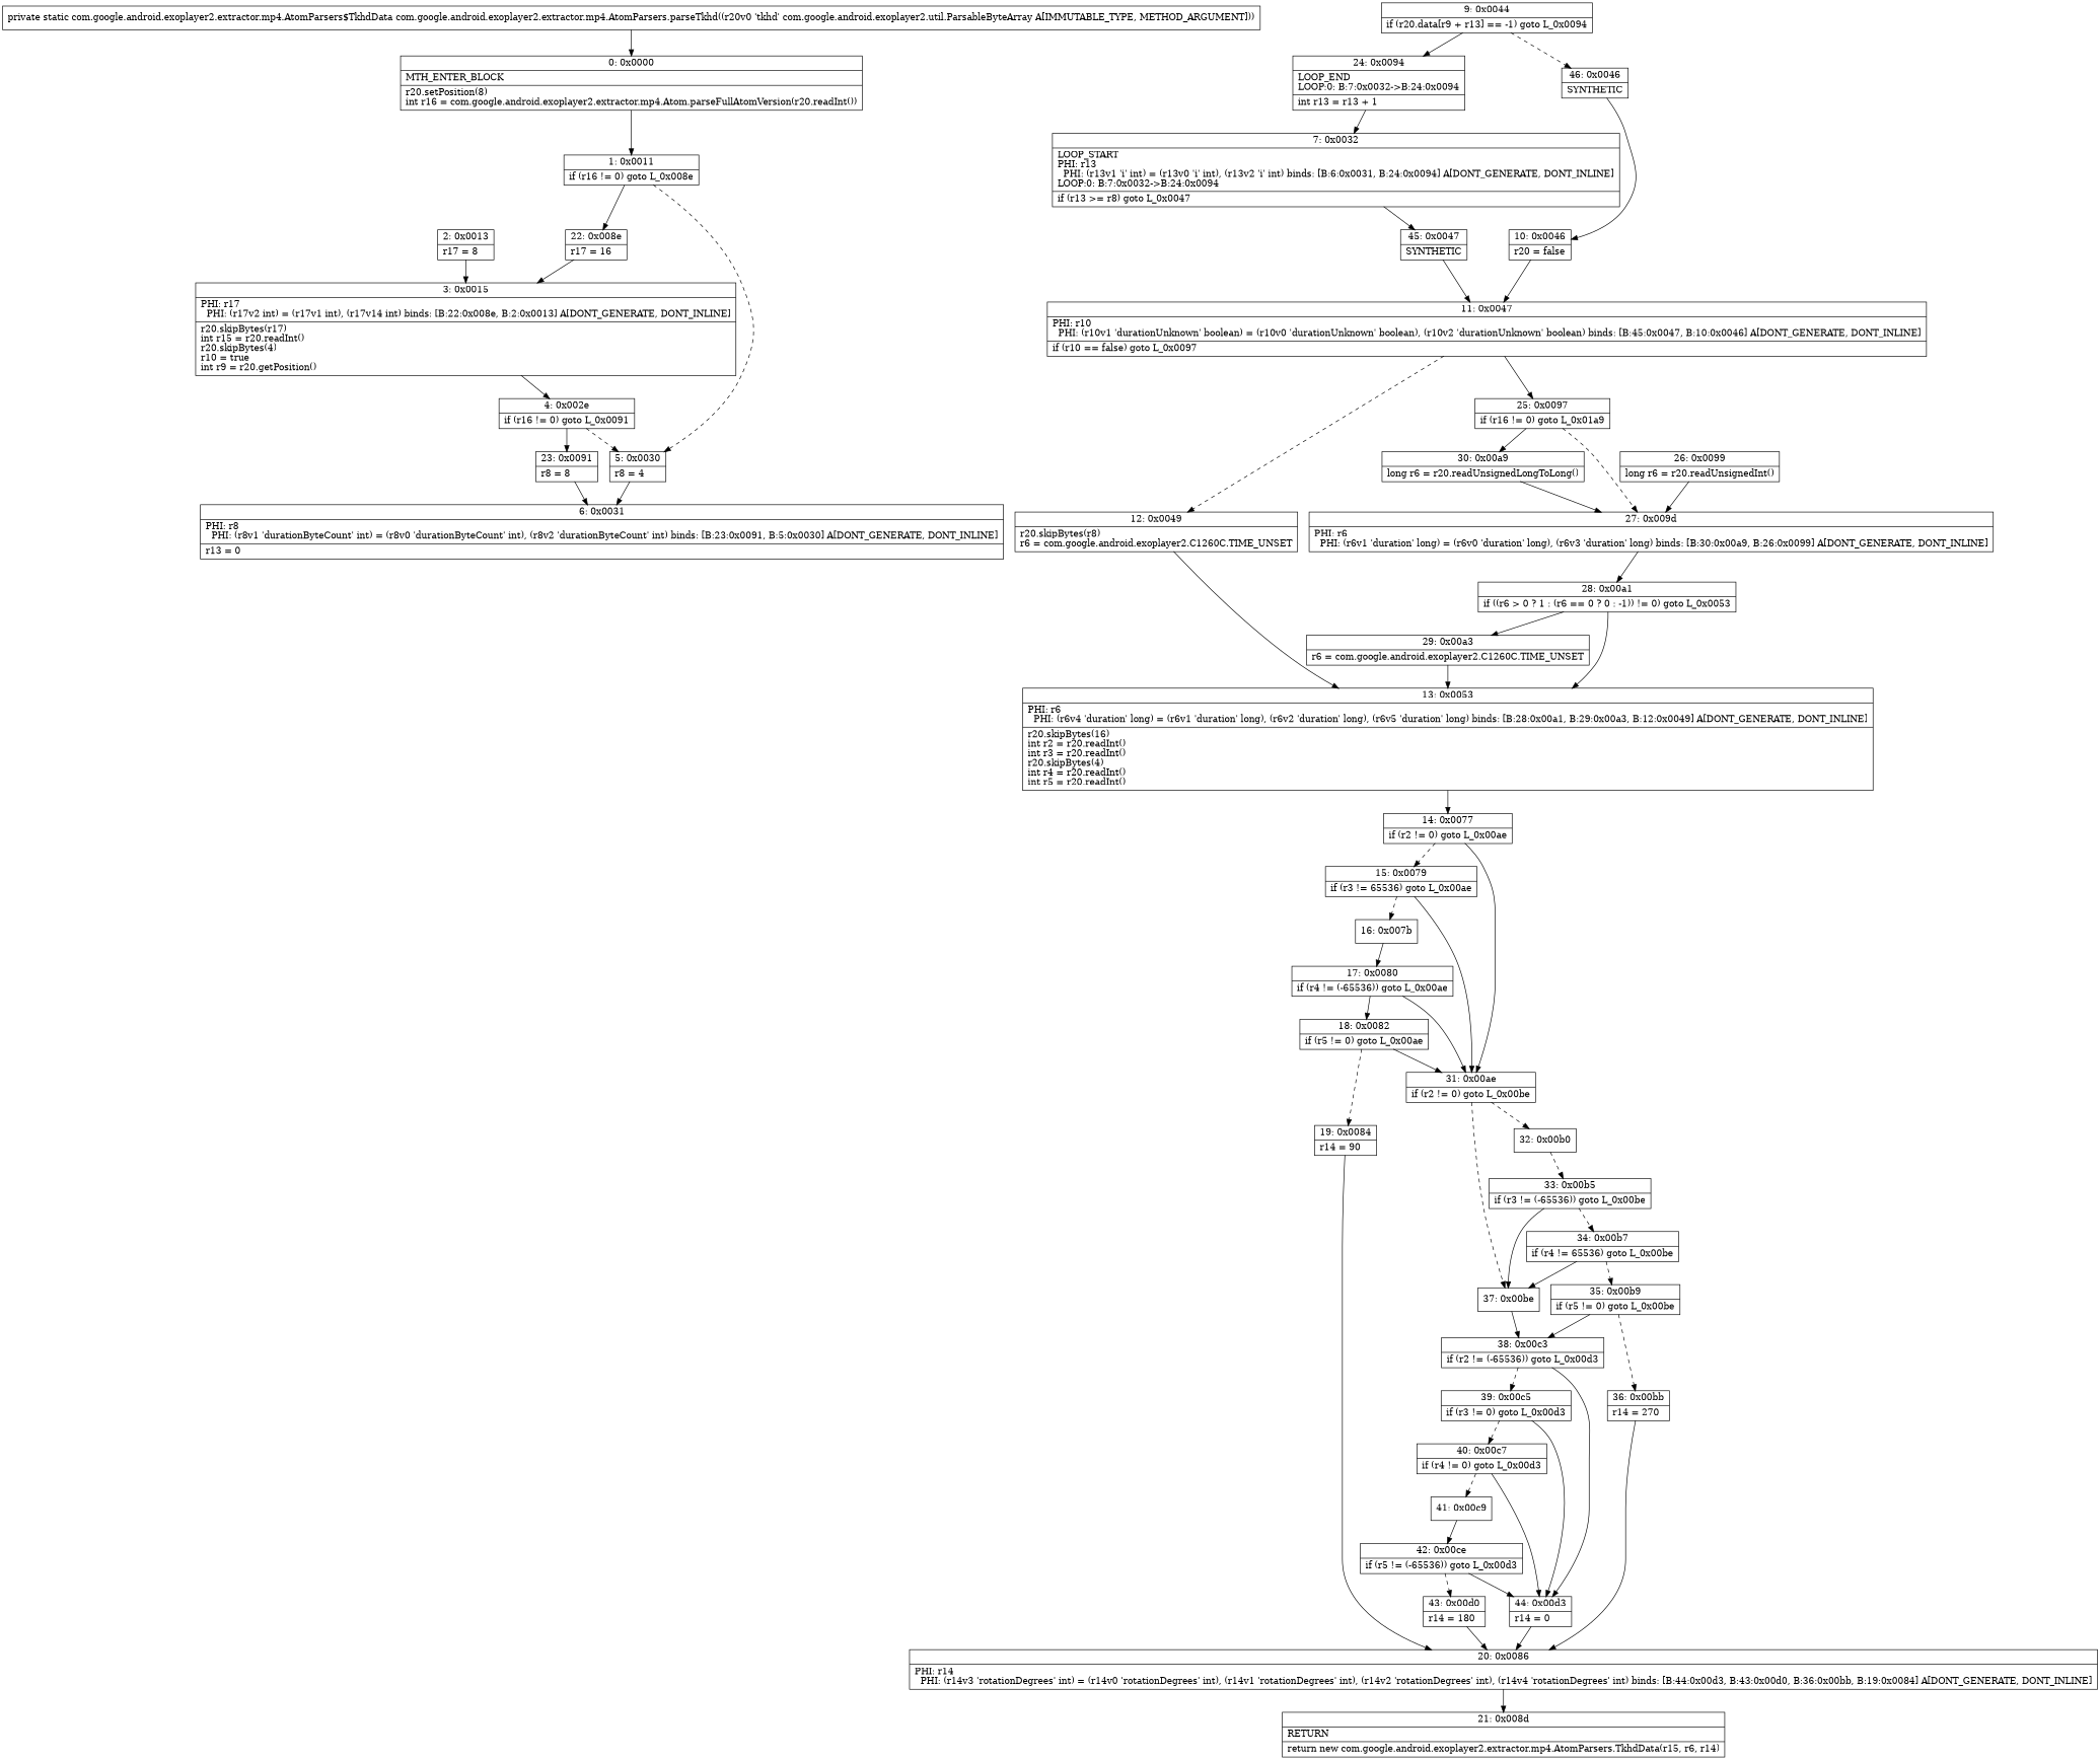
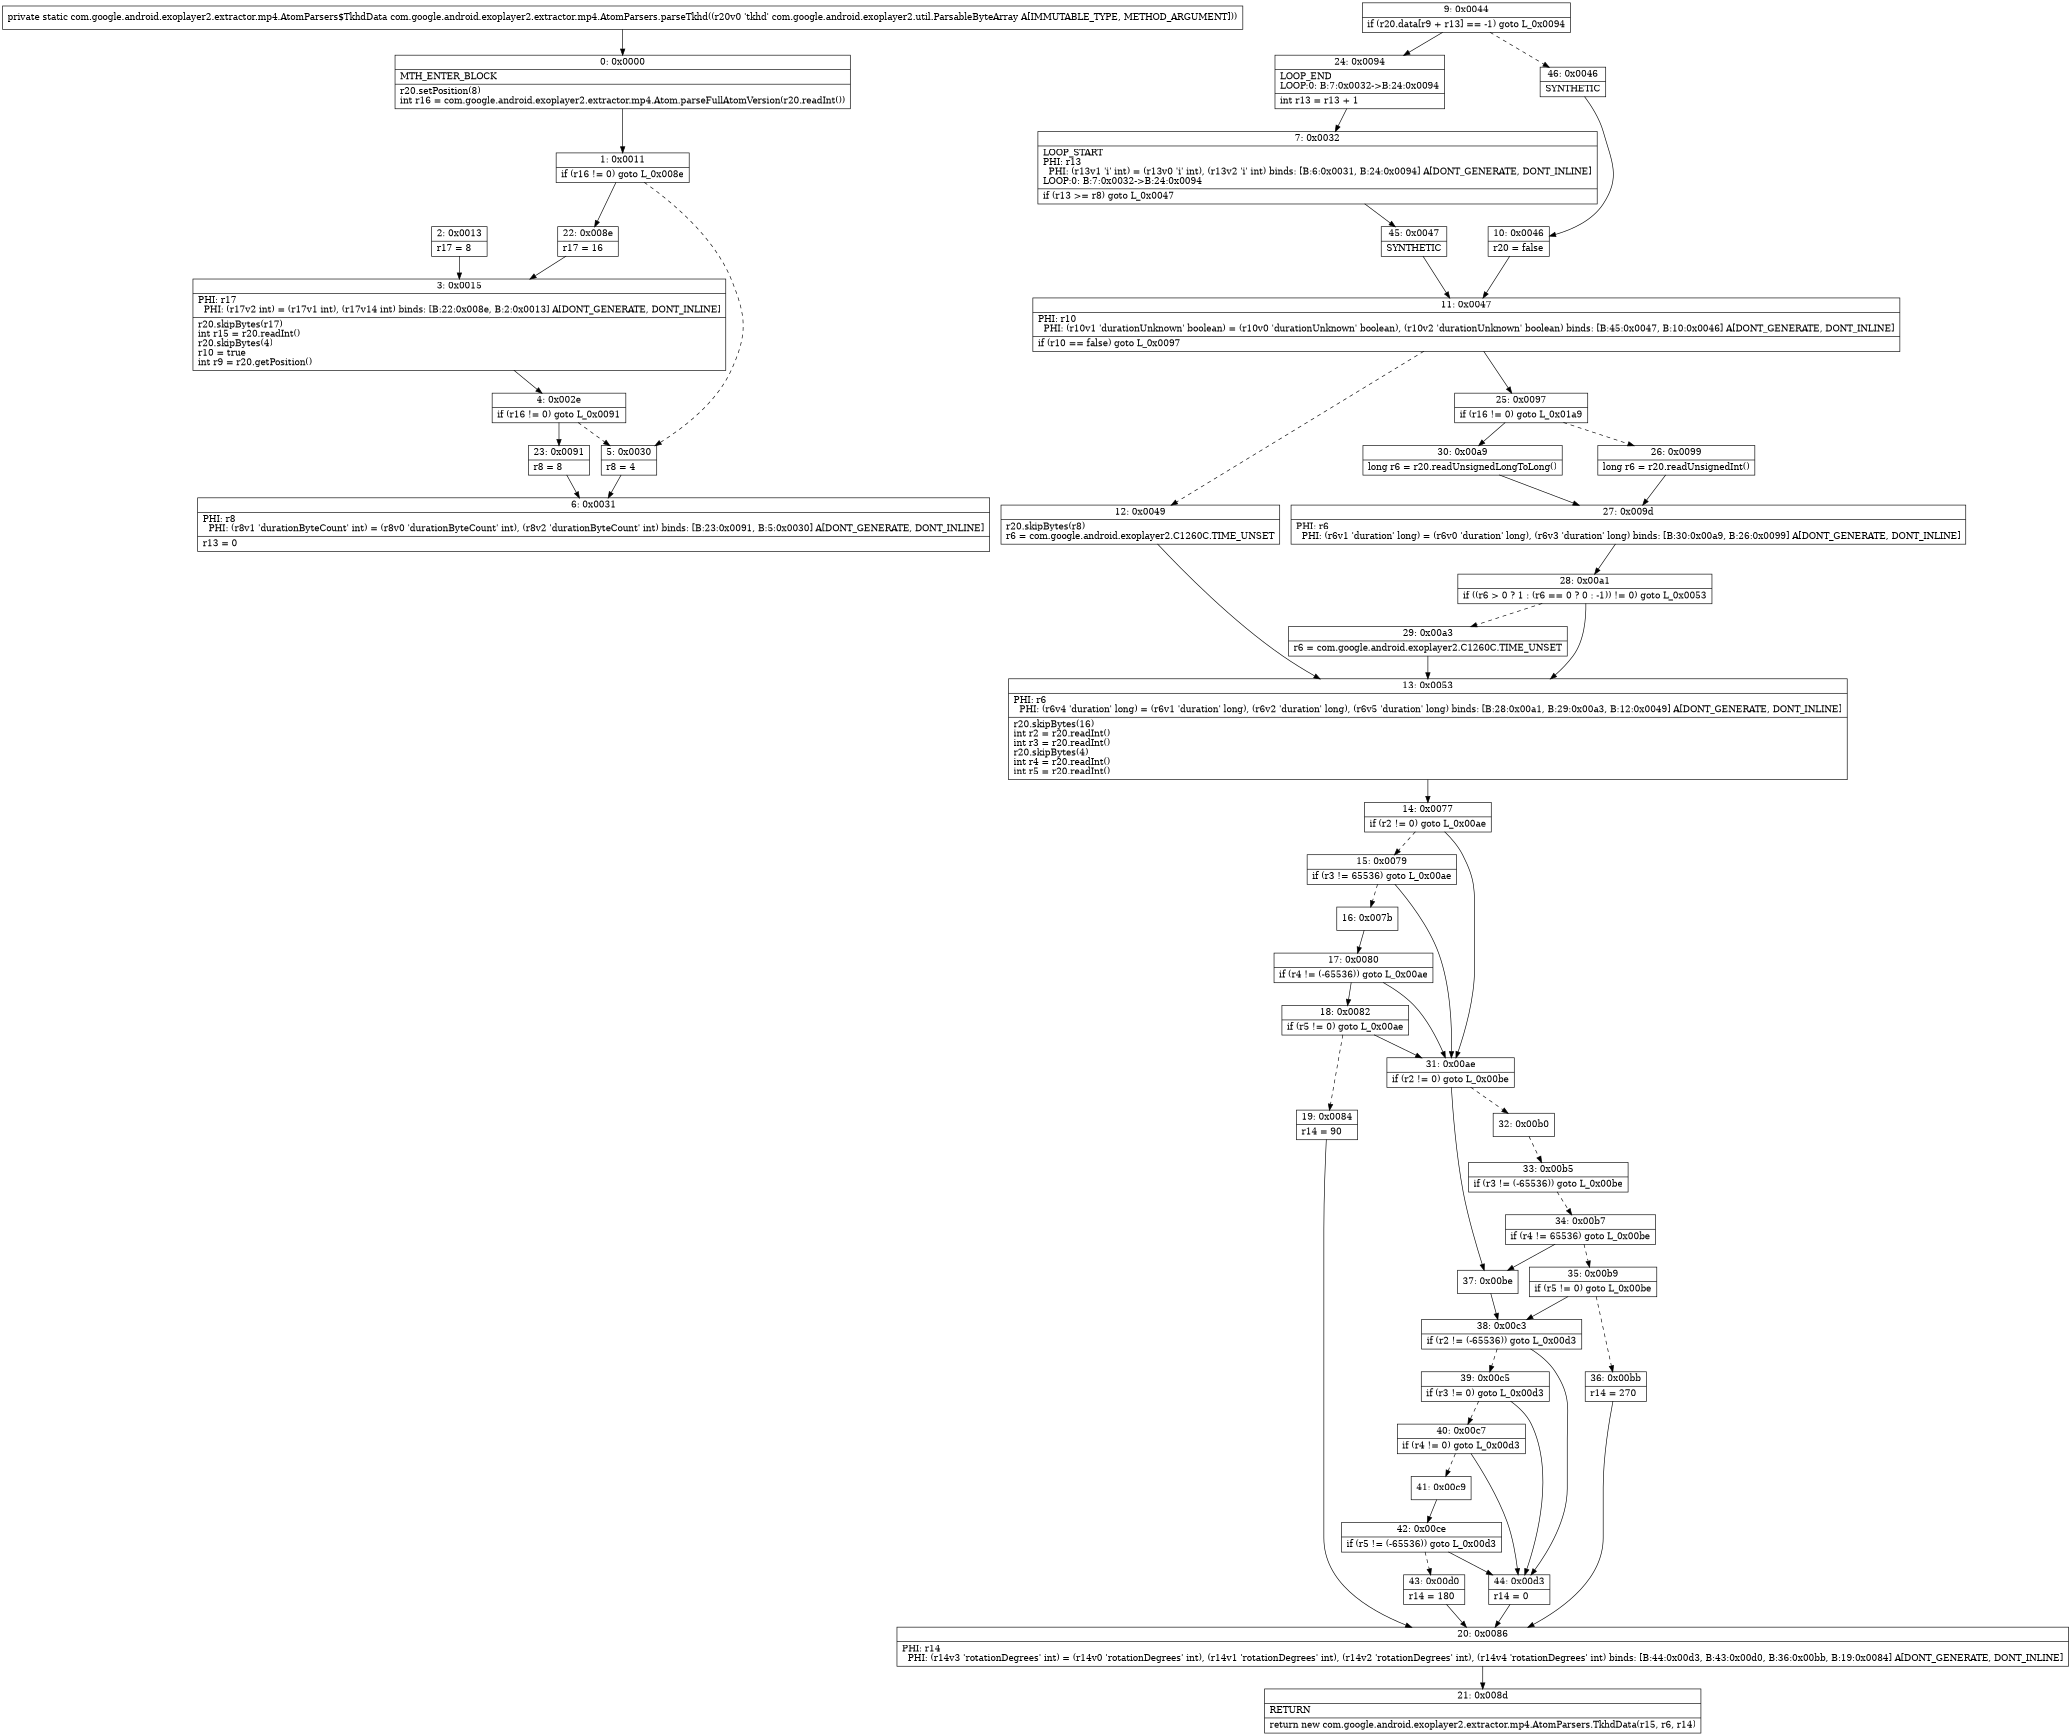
  digraph {
    node [shape=record]
    n1 [label="{0\:\ 0x0000|MTH_ENTER_BLOCK\l|r20.setPosition(8)\lint r16 = com.google.android.exoplayer2.extractor.mp4.Atom.parseFullAtomVersion(r20.readInt())\l}"]
    n2 [label="{1\:\ 0x0011|if (r16 != 0) goto L_0x008e\l}"]
    n3 [label="{22\:\ 0x008e|r17 = 16\l}"]
    n4 [label="{5\:\ 0x0030|r8 = 4\l}"]
    n5 [label="{2\:\ 0x0013|r17 = 8\l}"]
    n6 [label="{3\:\ 0x0015|PHI: r17 \l  PHI: (r17v2 int) = (r17v1 int), (r17v14 int) binds: [B:22:0x008e, B:2:0x0013] A[DONT_GENERATE, DONT_INLINE]\l|r20.skipBytes(r17)\lint r15 = r20.readInt()\lr20.skipBytes(4)\lr10 = true\lint r9 = r20.getPosition()\l}"]
    n7 [label="{4\:\ 0x002e|if (r16 != 0) goto L_0x0091\l}"]
    n8 [label="{23\:\ 0x0091|r8 = 8\l}"]
    n9 [label="{6\:\ 0x0031|PHI: r8 \l  PHI: (r8v1 'durationByteCount' int) = (r8v0 'durationByteCount' int), (r8v2 'durationByteCount' int) binds: [B:23:0x0091, B:5:0x0030] A[DONT_GENERATE, DONT_INLINE]\l|r13 = 0\l}"]
    n10 [label="{7\:\ 0x0032|LOOP_START\lPHI: r13 \l  PHI: (r13v1 'i' int) = (r13v0 'i' int), (r13v2 'i' int) binds: [B:6:0x0031, B:24:0x0094] A[DONT_GENERATE, DONT_INLINE]\lLOOP:0: B:7:0x0032\-\>B:24:0x0094\l|if (r13 \>= r8) goto L_0x0047\l}"]
    n11 [label="{45\:\ 0x0047|SYNTHETIC\l}"]
    n12 [label="{11\:\ 0x0047|PHI: r10 \l  PHI: (r10v1 'durationUnknown' boolean) = (r10v0 'durationUnknown' boolean), (r10v2 'durationUnknown' boolean) binds: [B:45:0x0047, B:10:0x0046] A[DONT_GENERATE, DONT_INLINE]\l|if (r10 == false) goto L_0x0097\l}"]
    n13 [label="{9\:\ 0x0044|if (r20.data[r9 + r13] == \-1) goto L_0x0094\l}"]
    n14 [label="{24\:\ 0x0094|LOOP_END\lLOOP:0: B:7:0x0032\-\>B:24:0x0094\l|int r13 = r13 + 1\l}"]
    n15 [label="{46\:\ 0x0046|SYNTHETIC\l}"]
    n16 [label="{10\:\ 0x0046|r20 = false\l}"]
    n17 [label="{12\:\ 0x0049|r20.skipBytes(r8)\lr6 = com.google.android.exoplayer2.C1260C.TIME_UNSET\l}"]
    n18 [label="{25\:\ 0x0097|if (r16 != 0) goto L_0x01a9\l}"]
    n19 [label="{13\:\ 0x0053|PHI: r6 \l  PHI: (r6v4 'duration' long) = (r6v1 'duration' long), (r6v2 'duration' long), (r6v5 'duration' long) binds: [B:28:0x00a1, B:29:0x00a3, B:12:0x0049] A[DONT_GENERATE, DONT_INLINE]\l|r20.skipBytes(16)\lint r2 = r20.readInt()\lint r3 = r20.readInt()\lr20.skipBytes(4)\lint r4 = r20.readInt()\lint r5 = r20.readInt()\l}"]
    n20 [label="{26\:\ 0x0099|long r6 = r20.readUnsignedInt()\l}"]
    n21 [label="{30\:\ 0x00a9|long r6 = r20.readUnsignedLongToLong()\l}"]
    n22 [label="{14\:\ 0x0077|if (r2 != 0) goto L_0x00ae\l}"]
    n23 [label="{15\:\ 0x0079|if (r3 != 65536) goto L_0x00ae\l}"]
    n24 [label="{31\:\ 0x00ae|if (r2 != 0) goto L_0x00be\l}"]
    n25 [label="{16\:\ 0x007b}"]
    n26 [label="{32\:\ 0x00b0}"]
    n27 [label="{37\:\ 0x00be}"]
    n28 [label="{17\:\ 0x0080|if (r4 != (\-65536)) goto L_0x00ae\l}"]
    n29 [label="{18\:\ 0x0082|if (r5 != 0) goto L_0x00ae\l}"]
    n30 [label="{19\:\ 0x0084|r14 = 90\l}"]
    n31 [label="{20\:\ 0x0086|PHI: r14 \l  PHI: (r14v3 'rotationDegrees' int) = (r14v0 'rotationDegrees' int), (r14v1 'rotationDegrees' int), (r14v2 'rotationDegrees' int), (r14v4 'rotationDegrees' int) binds: [B:44:0x00d3, B:43:0x00d0, B:36:0x00bb, B:19:0x0084] A[DONT_GENERATE, DONT_INLINE]\l}"]
    n32 [label="{21\:\ 0x008d|RETURN\l|return new com.google.android.exoplayer2.extractor.mp4.AtomParsers.TkhdData(r15, r6, r14)\l}"]
    n33 [label="{27\:\ 0x009d|PHI: r6 \l  PHI: (r6v1 'duration' long) = (r6v0 'duration' long), (r6v3 'duration' long) binds: [B:30:0x00a9, B:26:0x0099] A[DONT_GENERATE, DONT_INLINE]\l}"]
    n34 [label="{28\:\ 0x00a1|if ((r6 \> 0 ? 1 : (r6 == 0 ? 0 : \-1)) != 0) goto L_0x0053\l}"]
    n35 [label="{29\:\ 0x00a3|r6 = com.google.android.exoplayer2.C1260C.TIME_UNSET\l}"]
    n36 [label="{33\:\ 0x00b5|if (r3 != (\-65536)) goto L_0x00be\l}"]
    n37 [label="{38\:\ 0x00c3|if (r2 != (\-65536)) goto L_0x00d3\l}"]
    n38 [label="{34\:\ 0x00b7|if (r4 != 65536) goto L_0x00be\l}"]
    n39 [label="{35\:\ 0x00b9|if (r5 != 0) goto L_0x00be\l}"]
    n40 [label="{36\:\ 0x00bb|r14 = 270\l}"]
    n41 [label="{39\:\ 0x00c5|if (r3 != 0) goto L_0x00d3\l}"]
    n42 [label="{44\:\ 0x00d3|r14 = 0\l}"]
    n43 [label="{40\:\ 0x00c7|if (r4 != 0) goto L_0x00d3\l}"]
    n44 [label="{41\:\ 0x00c9}"]
    n45 [label="{42\:\ 0x00ce|if (r5 != (\-65536)) goto L_0x00d3\l}"]
    n46 [label="{43\:\ 0x00d0|r14 = 180\l}"]
    n47 [label="{private static com.google.android.exoplayer2.extractor.mp4.AtomParsers$TkhdData com.google.android.exoplayer2.extractor.mp4.AtomParsers.parseTkhd((r20v0 'tkhd' com.google.android.exoplayer2.util.ParsableByteArray A[IMMUTABLE_TYPE, METHOD_ARGUMENT])) }"]
    n1 -> n2
    n2 -> n3
    n2 -> n4 [style=dashed]
    n3 -> n6
    n4 -> n9
    n5 -> n6
    n6 -> n7
    n7 -> n4 [style=dashed]
    n7 -> n8
    n8 -> n9
    n10 -> n11
    n11 -> n12
    n12 -> n17 [style=dashed]
    n12 -> n18
    n13 -> n14
    n13 -> n15 [style=dashed]
    n14 -> n10
    n15 -> n16
    n16 -> n12
    n17 -> n19
-   n18 -> n33 [style=dashed]
+   n18 -> n20 [style=dashed]
    n18 -> n21
    n19 -> n22
    n20 -> n33
    n21 -> n33
    n22 -> n23 [style=dashed]
    n22 -> n24
    n23 -> n24
    n23 -> n25 [style=dashed]
    n24 -> n26 [style=dashed]
-   n24 -> n27 [style=dashed]
+   n24 -> n27
    n25 -> n28
    n26 -> n36 [style=dashed]
    n27 -> n37
    n28 -> n24
    n28 -> n29 [style=solid]
    n29 -> n24
    n29 -> n30 [style=dashed]
    n30 -> n31
    n31 -> n32
    n33 -> n34
    n34 -> n19
-   n34 -> n35 [style=solid]
+   n34 -> n35 [style=dashed]
    n35 -> n19
-   n36 -> n27
    n36 -> n38 [style=dashed]
    n37 -> n41 [style=dashed]
    n37 -> n42
    n38 -> n27
    n38 -> n39 [style=dashed]
    n39 -> n37
    n39 -> n40 [style=dashed]
    n40 -> n31
    n41 -> n42
    n41 -> n43 [style=dashed]
    n42 -> n31
    n43 -> n42
    n43 -> n44 [style=dashed]
    n44 -> n45
    n45 -> n42
    n45 -> n46 [style=dashed]
    n46 -> n31
    n47 -> n1
  }
